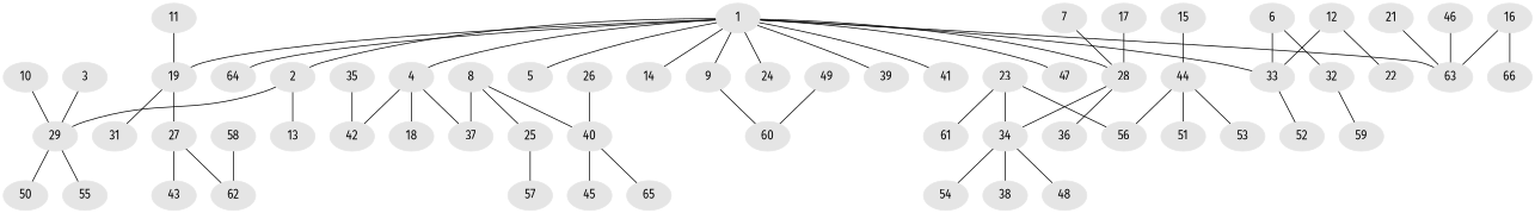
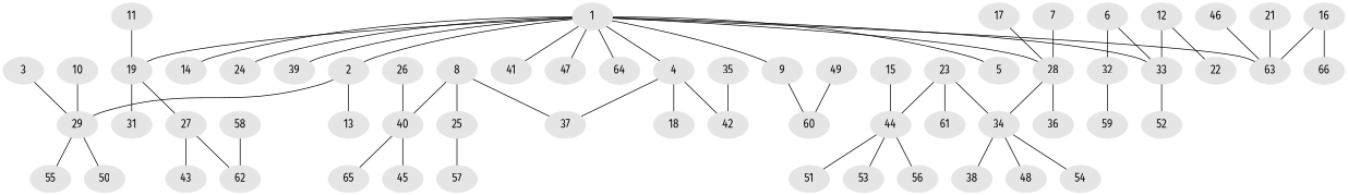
  graph {
    fontname="Fira Sans"
    node [color=gray90 fontname="Fira Sans" style=filled]
    edge [fontname="Fira Sans" weight=1.0]
    1
    2
    4
    5
    9
    14
    19
    24
    28
    33
    39
    41
    47
    63
    64
    13
    29
    18
    37
    42
    60
    27
    31
    34
    36
    52
    50
    55
    3
    6
    32
    59
    7
    8
    25
    40
    57
    45
    65
    10
    11
    12
    22
    15
    44
    51
    53
    56
    16
    66
    17
    43
    62
    38
    48
    54
    21
    23
    61
    26
    35
    46
    49
    58
    1 -- 2
    1 -- 4
    1 -- 5
    1 -- 9
    1 -- 14
    1 -- 19
    1 -- 24
    1 -- 28
    1 -- 33
    1 -- 39
    1 -- 41
    1 -- 47
    1 -- 63
    1 -- 64
    2 -- 13
    2 -- 29
    4 -- 18
    4 -- 37
    4 -- 42
    9 -- 60
    19 -- 27
    19 -- 31
    28 -- 34
    28 -- 36
    33 -- 52
    29 -- 50
    29 -- 55
    27 -- 43
    27 -- 62
    34 -- 38
    34 -- 48
    34 -- 54
    3 -- 29
    6 -- 33
    6 -- 32
    32 -- 59
    7 -- 28
    8 -- 37
    8 -- 25
    8 -- 40
    25 -- 57
    40 -- 45
    40 -- 65
    10 -- 29
    11 -- 19
    12 -- 33
    12 -- 22
    15 -- 44
    44 -- 51
    44 -- 53
    44 -- 56
    16 -- 63
    16 -- 66
    17 -- 28
    21 -- 63
    23 -- 34
-   23 -- 56
+   23 -- 44
    23 -- 61
    26 -- 40
    35 -- 42
    46 -- 63
    49 -- 60
    58 -- 62
  }
